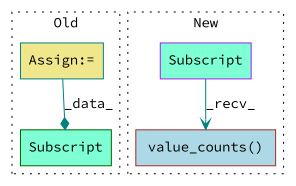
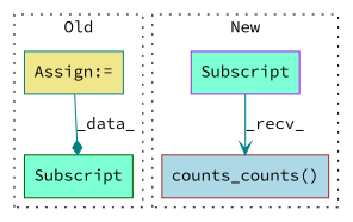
  digraph {
    fontname="Source Code Pro"
    node [a=63 shape=box style=filled fillcolor=aquamarine fontname="Source Code Pro"]
    edge [color=teal fontname="Source Code Pro"]
    n1 [l="19,0" label=Subscript s="9376,0" color=darkgreen]
    n2 [a=68 l=3 label="Assign:=" s=9294 fillcolor=khaki color=teal]
-   n3 [a=75 l=111 label="value_counts()" s=8996 fillcolor=lightblue color=brown]
+   n3 [a=75 l=111 label="counts_counts()" s=8996 fillcolor=lightblue color=brown]
    n4 [l="72,0" label=Subscript s="8996,0" color=purple]
    subgraph cluster_1 {
      label=Old
      style=dotted
      n1
      n2
    }
    subgraph cluster_2 {
      label=New
      style=dotted
      n3
      n4
    }
    n2 -> n1 [label=_data_ arrowhead=diamond]
    n4 -> n3 [label=_recv_ arrowhead=vee]
  }
